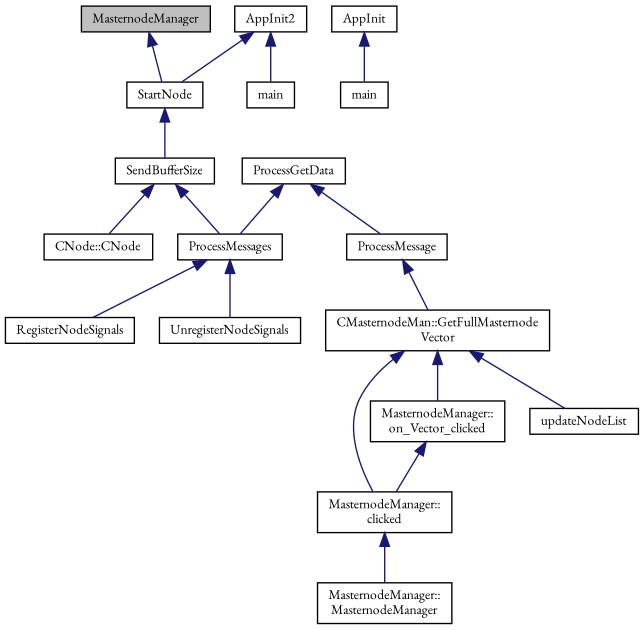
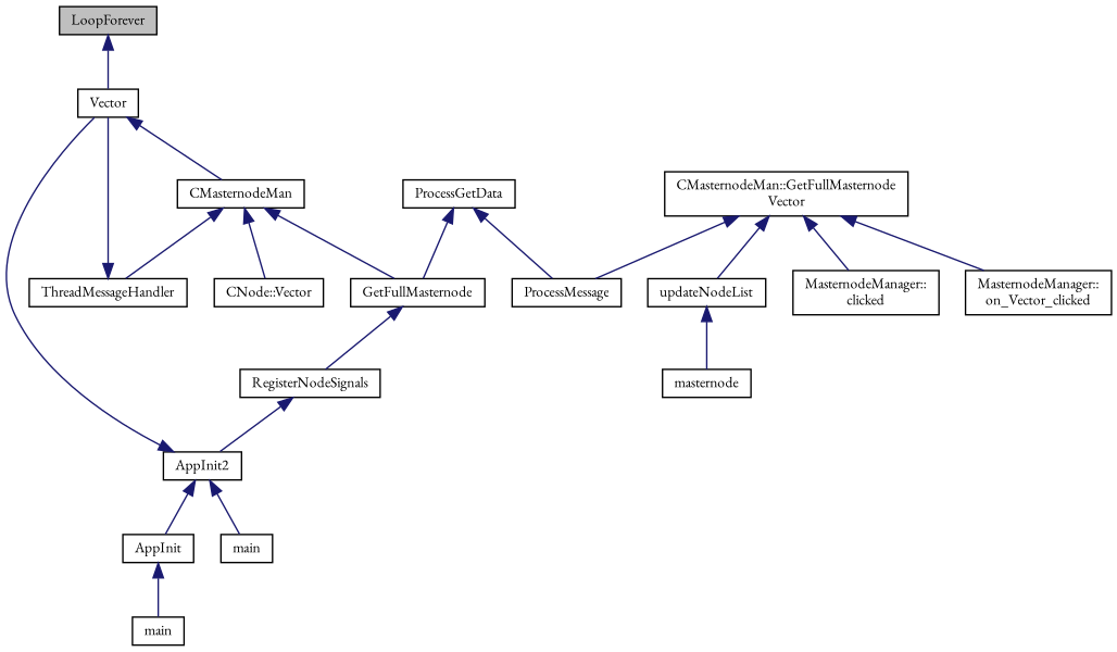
  digraph {
    fontname="EB Garamond"
    rankdir=TB
    node [color=black fillcolor=white fontname="EB Garamond" fontsize=10 shape=record style=filled]
    edge [color=midnightblue dir=back fontname="EB Garamond" fontsize=10 labelfontname=Helvetica labelfontsize=10 style=solid]
-   n1 [fillcolor=grey75 fontcolor=black height=0.2 label=MasternodeManager width=0.4]
-   n2 [height=0.2 label=StartNode width=0.4]
-   n3 [height=0.2 label=SendBufferSize width=0.4]
+   n1 [fillcolor=grey75 fontcolor=black height=0.2 label=LoopForever width=0.4]
+   n2 [height=0.2 label=Vector width=0.4]
+   n3 [height=0.2 label=CMasternodeMan width=0.4]
    n4 [height=0.2 label=AppInit2 width=0.4]
    n5 [height=0.2 label=AppInit width=0.4]
    n6 [height=0.2 label=main width=0.4]
-   n7 [height=0.2 label=ProcessMessages width=0.4]
-   n9 [height=0.2 label="CNode::CNode" width=0.4]
+   n7 [height=0.2 label=GetFullMasternode width=0.4]
+   n8 [height=0.2 label=ThreadMessageHandler width=0.4]
+   n9 [height=0.2 label="CNode::Vector" width=0.4]
    n10 [height=0.2 label=main width=0.4]
    n11 [height=0.2 label=ProcessGetData width=0.4]
    n12 [height=0.2 label=ProcessMessage width=0.4]
    n13 [height=0.2 label=RegisterNodeSignals width=0.4]
-   n14 [height=0.2 label=UnregisterNodeSignals width=0.4]
    n15 [height=0.2 label="CMasternodeMan::GetFullMasternode\lVector" width=0.4]
    n16 [height=0.2 label="MasternodeManager::\lclicked" width=0.4]
    n17 [height=0.2 label="MasternodeManager::\lon_Vector_clicked" width=0.4]
    n18 [height=0.2 label=updateNodeList width=0.4]
-   n19 [height=0.2 label="MasternodeManager::\lMasternodeManager" width=0.4]
+   n20 [height=0.2 label=masternode width=0.4]
    n1 -> n2
    n2 -> n3
    n3 -> n7
+   n3 -> n8
    n3 -> n9
    n4 -> n2
+   n4 -> n5
    n4 -> n6
    n5 -> n10
    n7 -> n13
-   n7 -> n14
+   n8 -> n2
    n11 -> n7
    n11 -> n12
-   n12 -> n15
+   n15 -> n12
+   n13 -> n4
    n15 -> n16
    n15 -> n17
    n15 -> n18
-   n16 -> n19
-   n17 -> n16
+   n18 -> n20
  }
